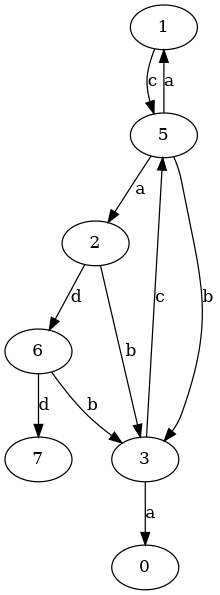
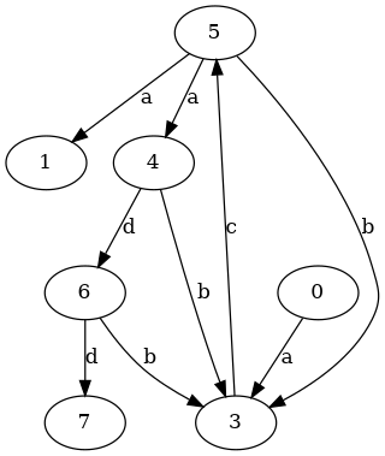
  strict digraph {
    1
    5
-   2
+   2 [label=4]
    n4 [label=3]
    6
    0
    7
-   1 -> 5 [label=c]
    5 -> 1 [label=a]
    5 -> 2 [label=a]
    5 -> n4 [label=b]
    2 -> n4 [label=b]
    2 -> 6 [label=d]
    n4 -> 5 [label=c]
-   n4 -> 0 [label=a]
+   0 -> n4 [label=a]
    6 -> n4 [label=b]
    6 -> 7 [label=d]
  }
